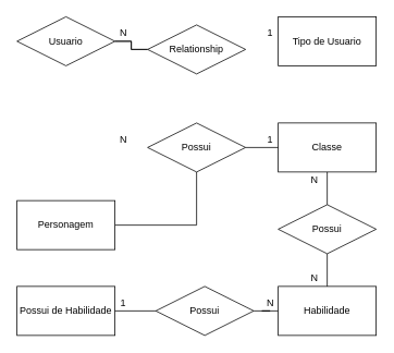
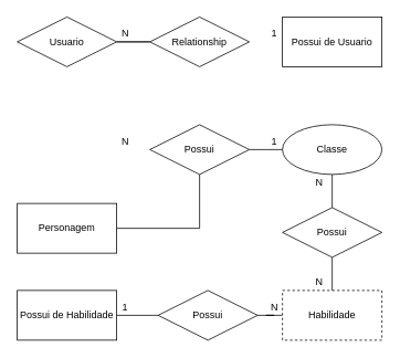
  <mxCell id="0" />
  <mxCell id="1" parent="0" />
  <mxCell id="2" value="" style="edgeStyle=orthogonalEdgeStyle;rounded=0;orthogonalLoop=1;jettySize=auto;html=1;endArrow=none;endFill=0;" parent="1" source="3" target="10" edge="1"><mxGeometry relative="1" as="geometry" /></mxCell>
  <mxCell id="3" value="Personagem" style="rounded=0;whiteSpace=wrap;html=1;" parent="1" vertex="1"><mxGeometry x="20" y="245" width="120" height="60" as="geometry" /></mxCell>
  <mxCell id="4" value="" style="edgeStyle=orthogonalEdgeStyle;rounded=0;orthogonalLoop=1;jettySize=auto;html=1;endArrow=none;endFill=0;" parent="1" source="5" target="12" edge="1"><mxGeometry relative="1" as="geometry" /></mxCell>
- <mxCell id="5" value="Classe" style="rounded=0;whiteSpace=wrap;html=1;" parent="1" vertex="1"><mxGeometry x="340" y="150" width="120" height="60" as="geometry" /></mxCell>
+ <mxCell id="5" value="Classe" style="ellipse;whiteSpace=wrap;html=1;" parent="1" vertex="1"><mxGeometry x="340" y="150" width="120" height="60" as="geometry" /></mxCell>
  <mxCell id="6" value="" style="edgeStyle=orthogonalEdgeStyle;rounded=0;orthogonalLoop=1;jettySize=auto;html=1;endArrow=none;endFill=0;" parent="1" source="7" target="14" edge="1"><mxGeometry relative="1" as="geometry" /></mxCell>
- <mxCell id="7" value="Habilidade" style="rounded=0;whiteSpace=wrap;html=1;" parent="1" vertex="1"><mxGeometry x="340" y="350" width="120" height="60" as="geometry" /></mxCell>
+ <mxCell id="7" value="Habilidade" style="rounded=0;whiteSpace=wrap;html=1;dashed=1;" parent="1" vertex="1"><mxGeometry x="340" y="350" width="120" height="60" as="geometry" /></mxCell>
  <mxCell id="8" value="Possui de Habilidade" style="rounded=0;whiteSpace=wrap;html=1;" parent="1" vertex="1"><mxGeometry x="20" y="350" width="120" height="60" as="geometry" /></mxCell>
  <mxCell id="9" value="" style="edgeStyle=orthogonalEdgeStyle;rounded=0;orthogonalLoop=1;jettySize=auto;html=1;endArrow=none;endFill=0;" parent="1" source="10" target="5" edge="1"><mxGeometry relative="1" as="geometry" /></mxCell>
  <mxCell id="10" value="Possui" style="shape=rhombus;perimeter=rhombusPerimeter;whiteSpace=wrap;html=1;align=center;" parent="1" vertex="1"><mxGeometry x="180" y="150" width="120" height="60" as="geometry" /></mxCell>
  <mxCell id="11" value="" style="edgeStyle=orthogonalEdgeStyle;rounded=0;orthogonalLoop=1;jettySize=auto;html=1;endArrow=none;endFill=0;" parent="1" source="12" target="7" edge="1"><mxGeometry relative="1" as="geometry" /></mxCell>
  <mxCell id="12" value="Possui" style="shape=rhombus;perimeter=rhombusPerimeter;whiteSpace=wrap;html=1;align=center;" parent="1" vertex="1"><mxGeometry x="340" y="250" width="120" height="60" as="geometry" /></mxCell>
  <mxCell id="13" value="" style="edgeStyle=orthogonalEdgeStyle;rounded=0;orthogonalLoop=1;jettySize=auto;html=1;endArrow=none;endFill=0;" parent="1" source="14" target="8" edge="1"><mxGeometry relative="1" as="geometry" /></mxCell>
  <mxCell id="14" value="Possui" style="shape=rhombus;perimeter=rhombusPerimeter;whiteSpace=wrap;html=1;align=center;" parent="1" vertex="1"><mxGeometry x="190" y="350" width="120" height="60" as="geometry" /></mxCell>
  <mxCell id="15" value="1" style="text;html=1;align=center;verticalAlign=middle;resizable=0;points=[];autosize=1;strokeColor=none;" parent="1" vertex="1"><mxGeometry x="140" y="360" width="20" height="20" as="geometry" /></mxCell>
  <mxCell id="16" value="N" style="text;html=1;align=center;verticalAlign=middle;resizable=0;points=[];autosize=1;strokeColor=none;" parent="1" vertex="1"><mxGeometry x="140" y="160" width="20" height="20" as="geometry" /></mxCell>
  <mxCell id="17" value="1" style="text;html=1;align=center;verticalAlign=middle;resizable=0;points=[];autosize=1;strokeColor=none;" parent="1" vertex="1"><mxGeometry x="320" y="160" width="20" height="20" as="geometry" /></mxCell>
  <mxCell id="18" value="N" style="text;html=1;align=center;verticalAlign=middle;resizable=0;points=[];autosize=1;strokeColor=none;" parent="1" vertex="1"><mxGeometry x="374" y="330" width="20" height="20" as="geometry" /></mxCell>
  <mxCell id="19" value="N" style="text;html=1;align=center;verticalAlign=middle;resizable=0;points=[];autosize=1;strokeColor=none;" parent="1" vertex="1"><mxGeometry x="374" y="210" width="20" height="20" as="geometry" /></mxCell>
  <mxCell id="20" value="N" style="text;html=1;align=center;verticalAlign=middle;resizable=0;points=[];autosize=1;strokeColor=none;" parent="1" vertex="1"><mxGeometry x="320" y="360" width="20" height="20" as="geometry" /></mxCell>
- <mxCell id="21" value="Tipo de Usuario" style="rounded=0;whiteSpace=wrap;html=1;" vertex="1" parent="1"><mxGeometry x="340" y="20" width="120" height="60" as="geometry" /></mxCell>
+ <mxCell id="21" value="Possui de Usuario" style="rounded=0;whiteSpace=wrap;html=1;" vertex="1" parent="1"><mxGeometry x="340" y="20" width="120" height="60" as="geometry" /></mxCell>
  <mxCell id="22" value="" style="edgeStyle=orthogonalEdgeStyle;rounded=0;orthogonalLoop=1;jettySize=auto;html=1;endArrow=none;endFill=0;" edge="1" parent="1" source="24" target="25"><mxGeometry relative="1" as="geometry" /></mxCell>
  <mxCell id="23" value="" style="edgeStyle=orthogonalEdgeStyle;rounded=0;orthogonalLoop=1;jettySize=auto;html=1;endArrow=none;endFill=0;" edge="1" parent="1" source="24" target="25"><mxGeometry relative="1" as="geometry" /></mxCell>
  <mxCell id="24" value="Usuario" style="rhombus;whiteSpace=wrap;html=1;" vertex="1" parent="1"><mxGeometry x="20" y="20" width="120" height="60" as="geometry" /></mxCell>
- <mxCell id="25" value="Relationship" style="shape=rhombus;perimeter=rhombusPerimeter;whiteSpace=wrap;html=1;align=center;" vertex="1" parent="1"><mxGeometry x="180" y="30" width="120" height="60" as="geometry" /></mxCell>
+ <mxCell id="25" value="Relationship" style="shape=rhombus;perimeter=rhombusPerimeter;whiteSpace=wrap;html=1;align=center;" vertex="1" parent="1"><mxGeometry x="180" y="20" width="120" height="60" as="geometry" /></mxCell>
  <mxCell id="26" value="N" style="text;html=1;align=center;verticalAlign=middle;resizable=0;points=[];autosize=1;strokeColor=none;fillColor=none;" vertex="1" parent="1"><mxGeometry x="140" y="30" width="20" height="20" as="geometry" /></mxCell>
  <mxCell id="27" value="1" style="text;html=1;align=center;verticalAlign=middle;resizable=0;points=[];autosize=1;strokeColor=none;fillColor=none;" vertex="1" parent="1"><mxGeometry x="320" y="30" width="20" height="20" as="geometry" /></mxCell>
